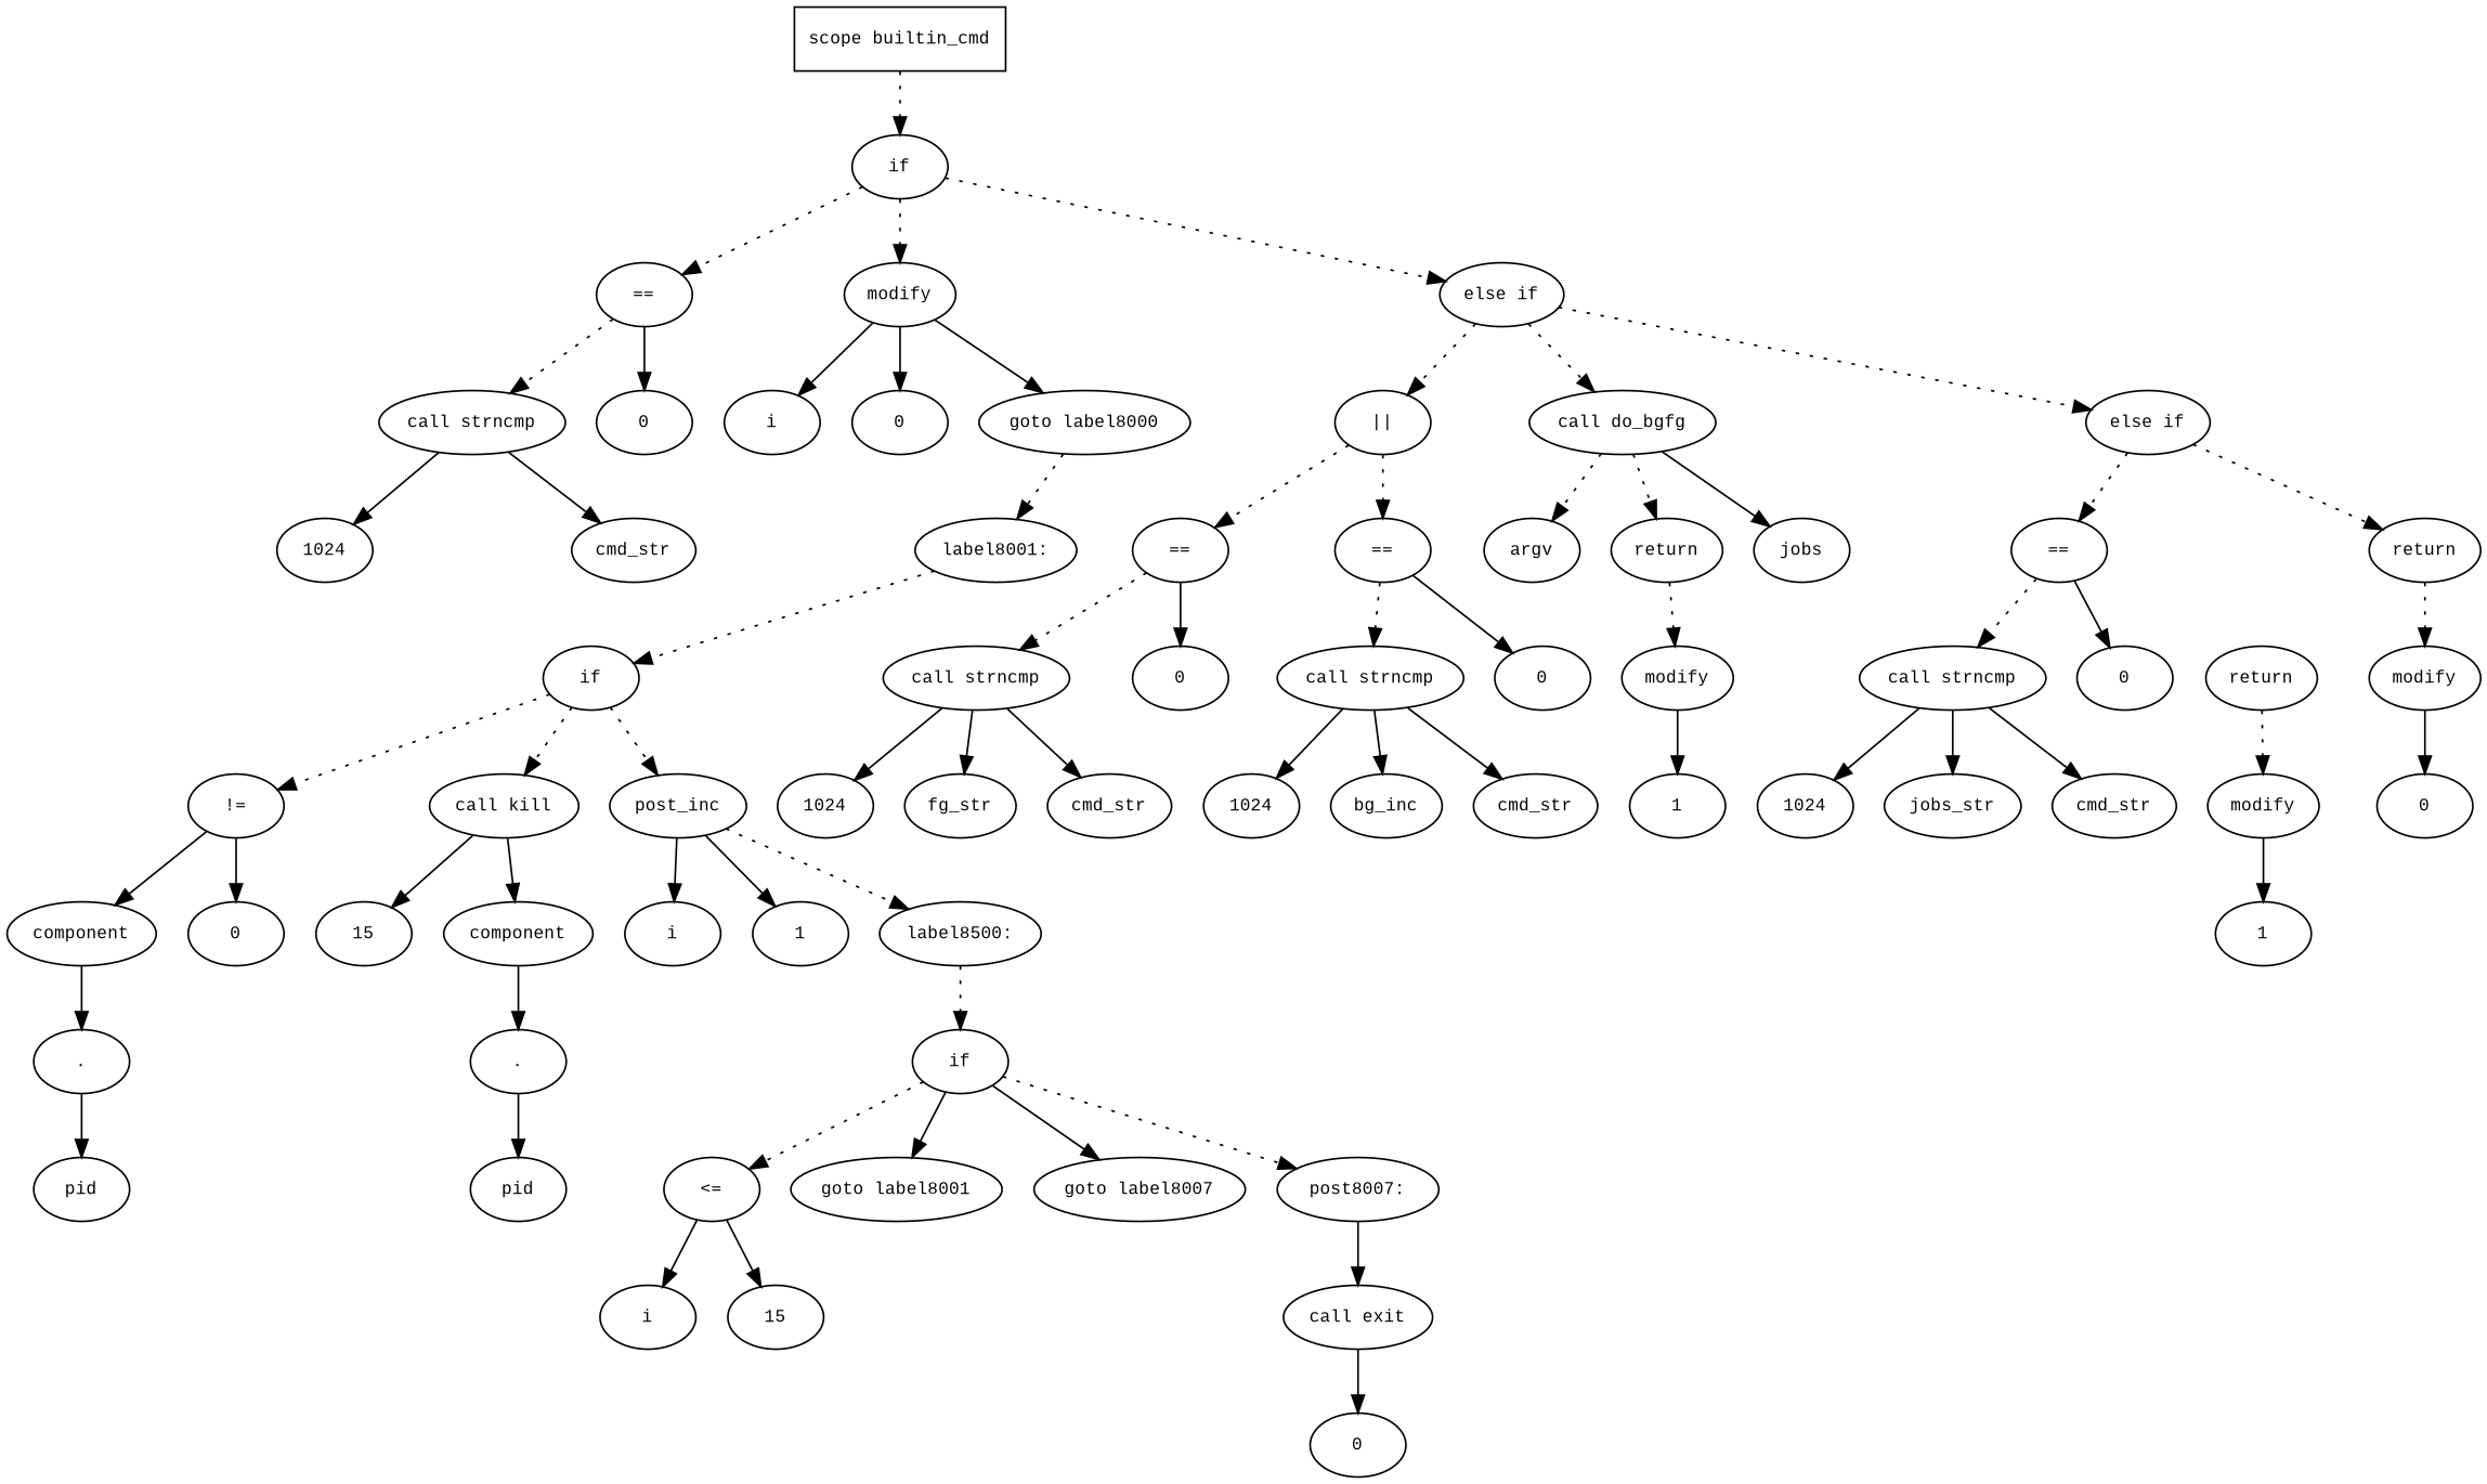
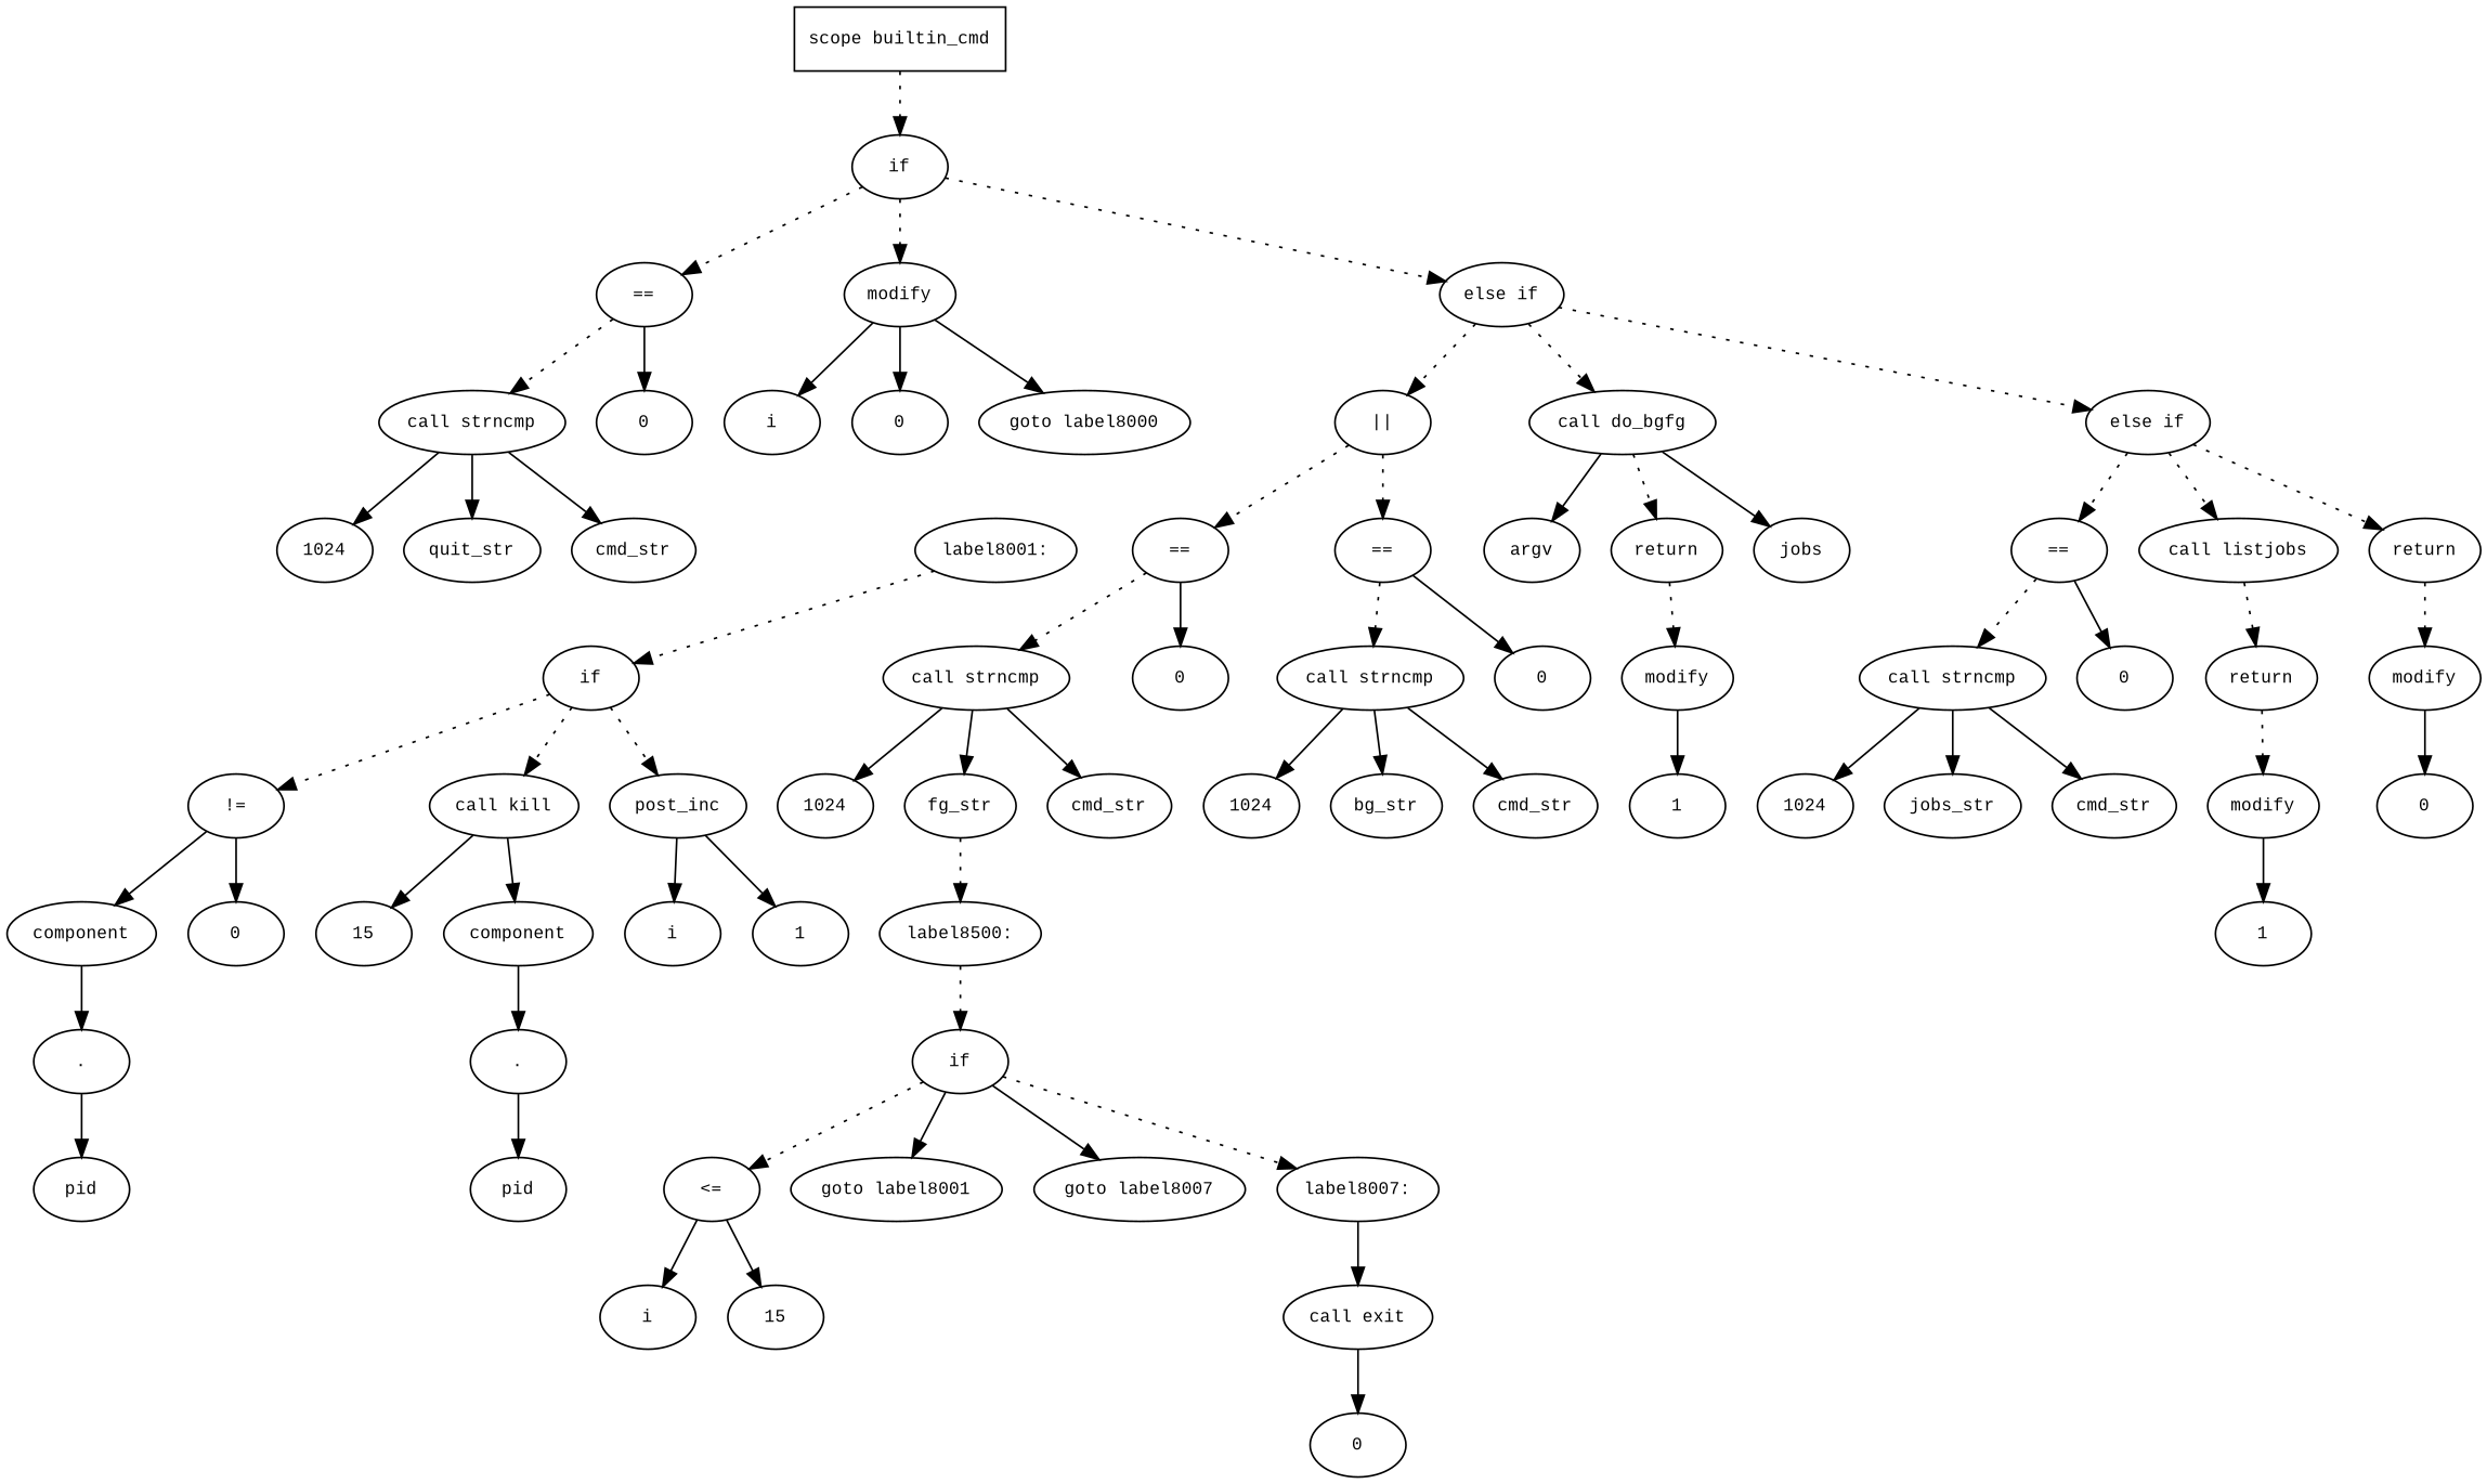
  digraph {
    fontname="Times New Roman"
    fontsize=10
    node [fontname="Courier New" fontsize=10 shape=ellipse]
    edge [fontname="Times New Roman" fontsize=10]
    n1 [label="scope builtin_cmd" shape=box]
    n2 [label=if]
    n3 [label="=="]
    n4 [label=modify]
    n5 [label="else if"]
    n6 [label="call strncmp"]
    n7 [label=0]
    n8 [label=i]
    n9 [label=0]
    n10 [label="goto label8000"]
    n11 [label="||"]
    n12 [label="call do_bgfg"]
    n13 [label="else if"]
    n14 [label=1024]
+   n15 [label=quit_str]
    n16 [label=cmd_str]
    n17 [label="label8001:"]
    n18 [label=if]
    n19 [label="!="]
    n20 [label="call kill"]
    n21 [label=post_inc]
    n22 [label=component]
    n23 [label=0]
    n24 [label=15]
    n25 [label=component]
    n26 [label=i]
    n27 [label=1]
    n28 [label="label8500:"]
    n29 [label="."]
    n30 [label=pid]
    n31 [label="."]
    n32 [label=pid]
    n33 [label=if]
    n34 [label="<="]
    n35 [label="goto label8001"]
    n36 [label="goto label8007"]
-   n37 [label="post8007:"]
+   n37 [label="label8007:"]
    n38 [label=i]
    n39 [label=15]
    n40 [label="call exit"]
    n41 [label=0]
    n42 [label="=="]
    n43 [label="=="]
    n44 [label=argv]
    n45 [label=return]
    n46 [label=jobs]
    n47 [label="=="]
+   n48 [label="call listjobs"]
    n49 [label=return]
    n50 [label="call strncmp"]
    n51 [label=0]
    n52 [label="call strncmp"]
    n53 [label=0]
    n54 [label=1024]
    n55 [label=fg_str]
    n56 [label=cmd_str]
    n57 [label=1024]
-   n58 [label=bg_inc]
+   n58 [label=bg_str]
    n59 [label=cmd_str]
    n60 [label=modify]
    n61 [label=1]
    n62 [label="call strncmp"]
    n63 [label=0]
    n64 [label=return]
    n65 [label=modify]
    n66 [label=1024]
    n67 [label=jobs_str]
    n68 [label=cmd_str]
    n69 [label=modify]
    n70 [label=1]
    n71 [label=0]
    n1 -> n2 [style=dotted]
    n2 -> n3 [style=dotted]
    n2 -> n4 [style=dotted]
    n2 -> n5 [style=dotted]
    n3 -> n6 [style=dotted]
    n3 -> n7
    n4 -> n8
    n4 -> n9
    n4 -> n10
    n5 -> n11 [style=dotted]
    n5 -> n12 [style=dotted]
    n5 -> n13 [style=dotted]
    n6 -> n14
+   n6 -> n15
    n6 -> n16
-   n10 -> n17 [style=dotted]
    n11 -> n42 [style=dotted]
    n11 -> n43 [style=dotted]
-   n12 -> n44 [style=dotted]
+   n12 -> n44
    n12 -> n45 [style=dotted]
    n12 -> n46
    n13 -> n47 [style=dotted]
+   n13 -> n48 [style=dotted]
    n13 -> n49 [style=dotted]
    n17 -> n18 [style=dotted]
    n18 -> n19 [style=dotted]
    n18 -> n20 [style=dotted]
    n18 -> n21 [style=dotted]
    n19 -> n22
    n19 -> n23
    n20 -> n24
    n20 -> n25
    n21 -> n26
    n21 -> n27
-   n21 -> n28 [style=dotted]
+   n55 -> n28 [style=dotted]
    n22 -> n29
    n25 -> n31
    n28 -> n33 [style=dotted]
    n29 -> n30
    n31 -> n32
    n33 -> n34 [style=dotted]
    n33 -> n35
    n33 -> n36
    n33 -> n37 [style=dotted]
    n34 -> n38
    n34 -> n39
    n37 -> n40 [style=solid]
    n40 -> n41
    n42 -> n50 [style=dotted]
    n42 -> n51
    n43 -> n52 [style=dotted]
    n43 -> n53
    n45 -> n60 [style=dotted]
    n47 -> n62 [style=dotted]
    n47 -> n63
+   n48 -> n64 [style=dotted]
    n49 -> n65 [style=dotted]
    n50 -> n54
    n50 -> n55
    n50 -> n56
    n52 -> n57
    n52 -> n58
    n52 -> n59
    n60 -> n61
    n62 -> n66
    n62 -> n67
    n62 -> n68
    n64 -> n69 [style=dotted]
    n65 -> n71
    n69 -> n70
  }
